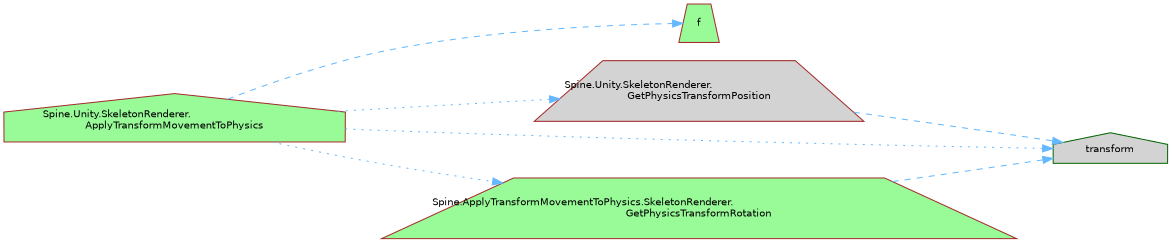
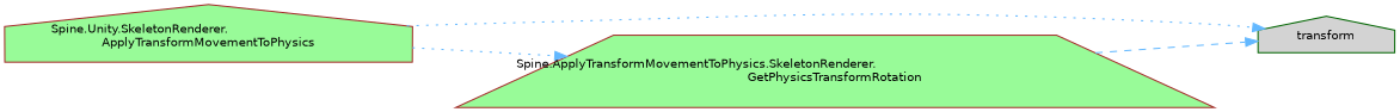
  digraph {
    rankdir=LR
    node [color=brown fillcolor=palegreen fontname=Helvetica fontsize=10 shape=trapezium style=filled]
    edge [color=steelblue1 fontname=Helvetica fontsize=10 labelfontname=Helvetica labelfontsize=10 style=dashed]
    n1 [fontcolor=black height=0.2 label="Spine.Unity.SkeletonRenderer.\lApplyTransformMovementToPhysics" shape=house width=0.4]
-   n2 [height=0.2 label=f width=0.4]
-   n3 [fillcolor=lightgrey height=0.2 label="Spine.Unity.SkeletonRenderer.\lGetPhysicsTransformPosition" width=0.4]
    n4 [color=darkgreen fillcolor=lightgrey height=0.2 label=transform shape=house width=0.4]
    n5 [height=0.2 label="Spine.ApplyTransformMovementToPhysics.SkeletonRenderer.\lGetPhysicsTransformRotation" width=0.4]
-   n1 -> n2
-   n1 -> n3 [style=dotted]
    n1 -> n4 [style=dotted]
    n1 -> n5 [style=dotted]
-   n3 -> n4
    n5 -> n4
  }
